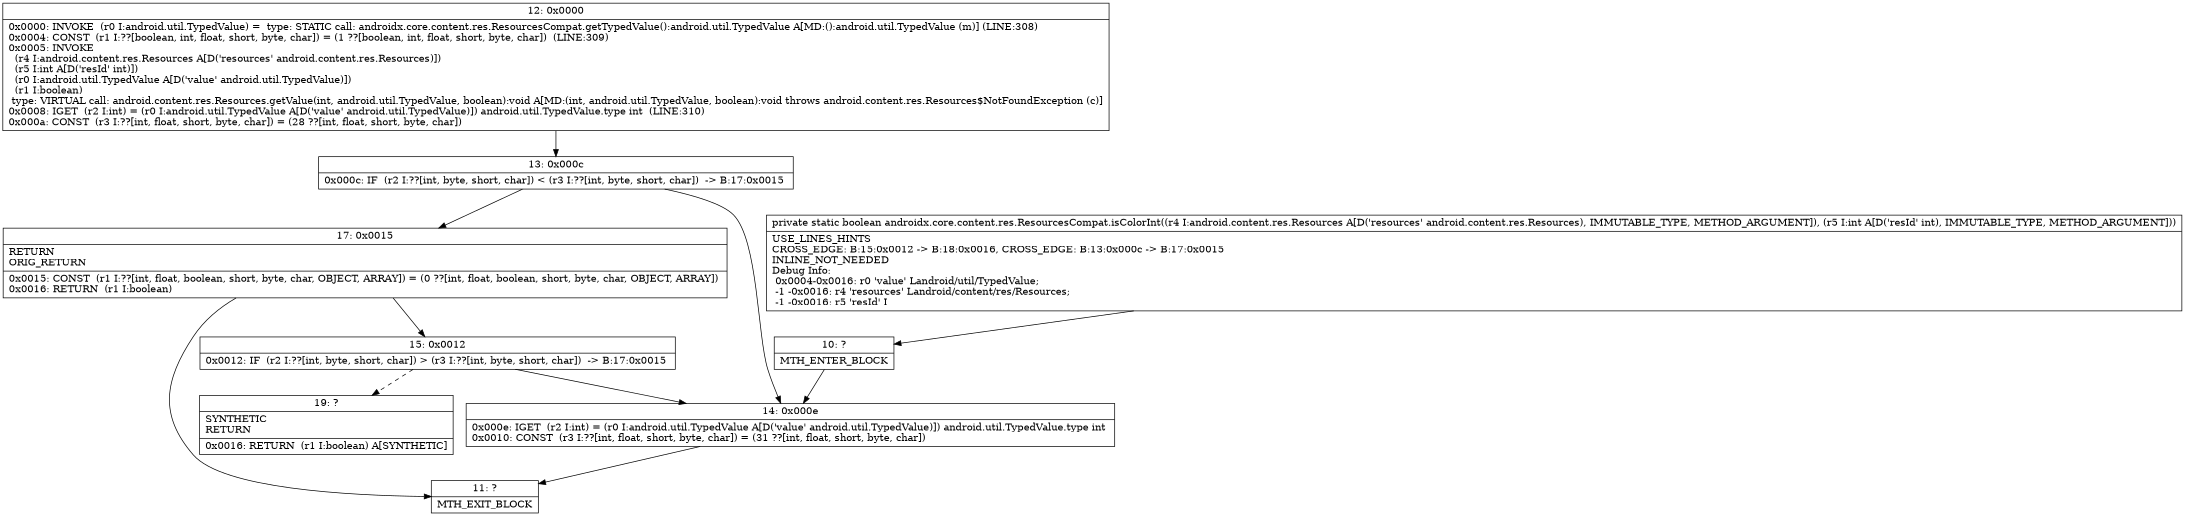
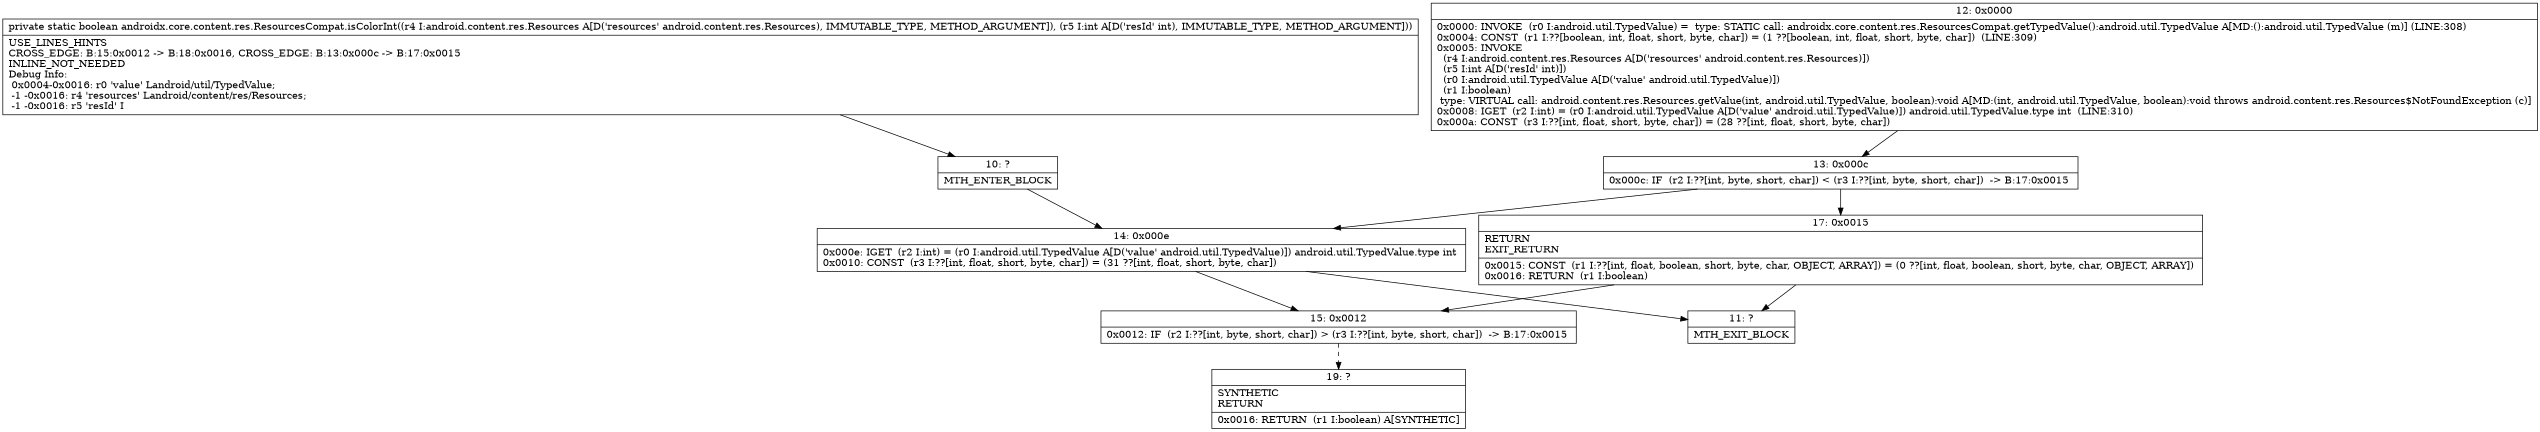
  digraph {
    node [shape=record]
    n1 [label="{10\:\ ?|MTH_ENTER_BLOCK\l}"]
    n2 [label="{14\:\ 0x000e|0x000e: IGET  (r2 I:int) = (r0 I:android.util.TypedValue A[D('value' android.util.TypedValue)]) android.util.TypedValue.type int \l0x0010: CONST  (r3 I:??[int, float, short, byte, char]) = (31 ??[int, float, short, byte, char]) \l}"]
    n3 [label="{12\:\ 0x0000|0x0000: INVOKE  (r0 I:android.util.TypedValue) =  type: STATIC call: androidx.core.content.res.ResourcesCompat.getTypedValue():android.util.TypedValue A[MD:():android.util.TypedValue (m)] (LINE:308)\l0x0004: CONST  (r1 I:??[boolean, int, float, short, byte, char]) = (1 ??[boolean, int, float, short, byte, char])  (LINE:309)\l0x0005: INVOKE  \l  (r4 I:android.content.res.Resources A[D('resources' android.content.res.Resources)])\l  (r5 I:int A[D('resId' int)])\l  (r0 I:android.util.TypedValue A[D('value' android.util.TypedValue)])\l  (r1 I:boolean)\l type: VIRTUAL call: android.content.res.Resources.getValue(int, android.util.TypedValue, boolean):void A[MD:(int, android.util.TypedValue, boolean):void throws android.content.res.Resources$NotFoundException (c)]\l0x0008: IGET  (r2 I:int) = (r0 I:android.util.TypedValue A[D('value' android.util.TypedValue)]) android.util.TypedValue.type int  (LINE:310)\l0x000a: CONST  (r3 I:??[int, float, short, byte, char]) = (28 ??[int, float, short, byte, char]) \l}"]
    n4 [label="{13\:\ 0x000c|0x000c: IF  (r2 I:??[int, byte, short, char]) \< (r3 I:??[int, byte, short, char])  \-\> B:17:0x0015 \l}"]
-   n5 [label="{17\:\ 0x0015|RETURN\lORIG_RETURN\l|0x0015: CONST  (r1 I:??[int, float, boolean, short, byte, char, OBJECT, ARRAY]) = (0 ??[int, float, boolean, short, byte, char, OBJECT, ARRAY]) \l0x0016: RETURN  (r1 I:boolean) \l}"]
+   n5 [label="{17\:\ 0x0015|RETURN\lEXIT_RETURN\l|0x0015: CONST  (r1 I:??[int, float, boolean, short, byte, char, OBJECT, ARRAY]) = (0 ??[int, float, boolean, short, byte, char, OBJECT, ARRAY]) \l0x0016: RETURN  (r1 I:boolean) \l}"]
    n6 [label="{15\:\ 0x0012|0x0012: IF  (r2 I:??[int, byte, short, char]) \> (r3 I:??[int, byte, short, char])  \-\> B:17:0x0015 \l}"]
    n7 [label="{11\:\ ?|MTH_EXIT_BLOCK\l}"]
    n8 [label="{19\:\ ?|SYNTHETIC\lRETURN\l|0x0016: RETURN  (r1 I:boolean) A[SYNTHETIC]\l}"]
    n9 [label="{private static boolean androidx.core.content.res.ResourcesCompat.isColorInt((r4 I:android.content.res.Resources A[D('resources' android.content.res.Resources), IMMUTABLE_TYPE, METHOD_ARGUMENT]), (r5 I:int A[D('resId' int), IMMUTABLE_TYPE, METHOD_ARGUMENT]))  | USE_LINES_HINTS\lCROSS_EDGE: B:15:0x0012 \-\> B:18:0x0016, CROSS_EDGE: B:13:0x000c \-\> B:17:0x0015\lINLINE_NOT_NEEDED\lDebug Info:\l  0x0004\-0x0016: r0 'value' Landroid\/util\/TypedValue;\l  \-1 \-0x0016: r4 'resources' Landroid\/content\/res\/Resources;\l  \-1 \-0x0016: r5 'resId' I\l}"]
    n1 -> n2
-   n6 -> n2
+   n2 -> n6
    n2 -> n7
    n3 -> n4
    n4 -> n2 [style=solid]
    n4 -> n5
    n5 -> n6
    n5 -> n7
    n6 -> n8 [style=dashed]
    n9 -> n1
  }
